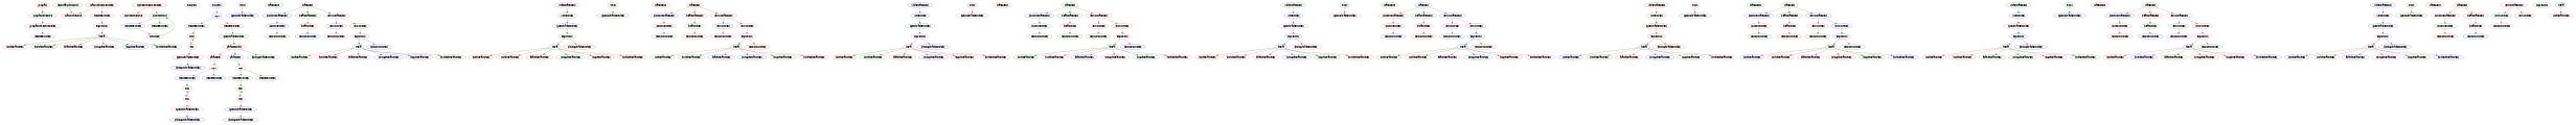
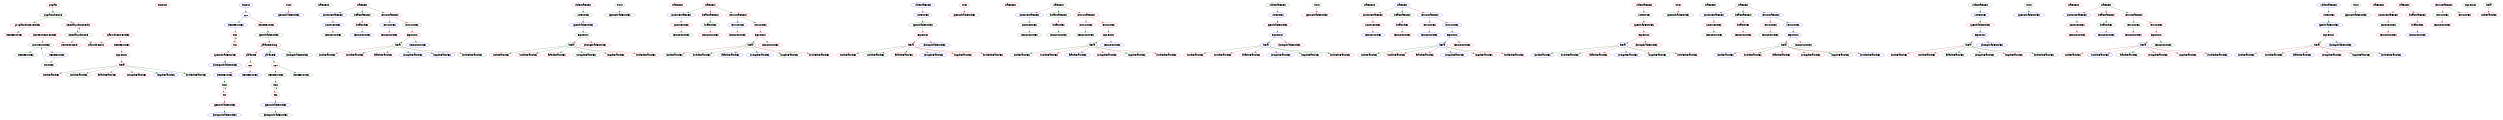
  digraph {
    node [color=darkgreen]
    edge [color=brown]
    n1 [color=red label=program]
    n2 [label=program_directive]
    n3 [color=deeppink label=program_directive_token]
+   n4 [color=deeppink label=secondary_directive_list]
    n5 [color=deeppink label=identifier_token]
    n6 [label=secondary_directive]
    n7 [color=red label=include_directive]
    n8 [color=red label=macro_directive]
    n9 [color=red label=include_directive_token]
-   n10 [label=module_block]
+   n10 [label=module_subselect]
    n11 [color=blue label=identifier_token]
    n12 [label=identifier_token]
    n13 [label=dot_token]
    n14 [color=red label=macro_directive_token]
    n15 [color=deeppink label=identifier_token]
    n16 [color=deeppink label=expression]
    n17 [color=deeppink label=literal]
    n18 [color=deeppink label=int_literal_token]
    n19 [label=bool_literal_token]
    n20 [color=deeppink label=float_literal_token]
    n21 [color=deeppink label=string_literal_token]
    n22 [color=blue label=long_literal_token]
    n23 [label=double_literal_token]
    n24 [color=red label=functions]
    n25 [color=blue label=function]
    n26 [color=blue label=type]
    n27 [color=blue label=identifier_token]
    n28 [color=red label=identifier_token]
    n29 [color=red label=dims]
    n30 [label=open_bracket_token]
    n31 [color=red label=dim]
    n32 [color=deeppink label=open_s_bracket_token]
    n33 [color=blue label=closing_s_bracket_token]
-   n34 [color=red label=parameter_list]
+   n34 [color=red label=parameter_long]
    n35 [color=deeppink label=parameter]
    n36 [color=blue label=parameter]
    n37 [label=closing_bracket_token]
    n38 [color=red label=type]
    n39 [color=red label=type]
    n40 [color=blue label=identifier_token]
    n41 [color=blue label=identifier_token]
    n42 [label=dims]
    n43 [color=deeppink label=dim]
    n44 [color=deeppink label=open_s_bracket_token]
    n45 [color=blue label=closing_s_bracket_token]
    n46 [label=identifier_token]
    n47 [label=identifier_token]
    n48 [label=dims]
    n49 [color=red label=dim]
    n50 [color=blue label=open_s_bracket_token]
    n51 [label=closing_s_bracket_token]
    n52 [color=deeppink label=block]
    n53 [color=blue label=open_c_bracket_token]
    n54 [label=statements]
    n55 [color=deeppink label=statement]
    n56 [color=blue label=continue_statement]
    n57 [label=break_statement]
    n58 [color=deeppink label=return_statement]
    n59 [color=blue label=continue_token]
    n60 [color=red label=break_token]
    n61 [color=blue label=return_token]
    n62 [label=return_token]
    n63 [label=semicolon_token]
    n64 [color=blue label=semicolon_token]
    n65 [color=deeppink label=semicolon_token]
    n66 [color=red label=expression]
    n67 [label=literal]
    n68 [color=blue label=semicolon_token]
    n69 [label=int_literal_token]
    n70 [color=deeppink label=bool_literal_token]
    n71 [color=deeppink label=float_literal_token]
    n72 [color=blue label=string_literal_token]
    n73 [color=blue label=long_literal_token]
    n74 [label=double_literal_token]
    n75 [color=deeppink label=while_statement]
    n76 [label=while_token]
    n77 [color=blue label=open_bracket_token]
    n78 [label=expression]
    n79 [label=literal]
    n80 [color=red label=closing_bracket_token]
    n81 [color=red label=int_literal_token]
    n82 [color=red label=bool_literal_token]
    n83 [color=red label=float_literal_token]
    n84 [label=string_literal_token]
    n85 [color=red label=long_literal_token]
    n86 [color=red label=double_literal_token]
    n87 [label=block]
    n88 [label=open_c_bracket_token]
    n89 [color=red label=statements]
    n90 [color=red label=statement]
    n91 [color=blue label=continue_statement]
    n92 [color=deeppink label=break_statement]
    n93 [color=red label=return_statement]
    n94 [color=red label=continue_token]
    n95 [label=break_token]
    n96 [color=blue label=return_token]
    n97 [color=deeppink label=return_token]
    n98 [label=semicolon_token]
    n99 [color=red label=semicolon_token]
    n100 [color=deeppink label=semicolon_token]
    n101 [color=deeppink label=expression]
    n102 [label=literal]
    n103 [color=red label=semicolon_token]
    n104 [label=int_literal_token]
    n105 [label=bool_literal_token]
    n106 [color=blue label=float_literal_token]
    n107 [color=blue label=string_literal_token]
    n108 [label=long_literal_token]
    n109 [color=deeppink label=double_literal_token]
    n110 [color=blue label=while_statement]
    n111 [color=blue label=while_token]
    n112 [label=open_bracket_token]
    n113 [color=deeppink label=expression]
    n114 [color=deeppink label=literal]
    n115 [color=blue label=closing_bracket_token]
    n116 [color=red label=int_literal_token]
    n117 [label=bool_literal_token]
    n118 [color=red label=float_literal_token]
    n119 [color=blue label=string_literal_token]
    n120 [color=red label=long_literal_token]
    n121 [color=deeppink label=double_literal_token]
    n122 [color=red label=block]
    n123 [color=deeppink label=open_c_bracket_token]
    n124 [color=red label=statements]
    n125 [label=statement]
    n126 [color=blue label=continue_statement]
    n127 [label=break_statement]
    n128 [color=red label=return_statement]
    n129 [label=continue_token]
    n130 [color=deeppink label=break_token]
    n131 [color=deeppink label=return_token]
    n132 [color=red label=return_token]
    n133 [label=semicolon_token]
    n134 [label=semicolon_token]
    n135 [label=semicolon_token]
    n136 [color=deeppink label=expression]
    n137 [label=literal]
    n138 [color=blue label=semicolon_token]
    n139 [label=int_literal_token]
    n140 [color=deeppink label=bool_literal_token]
    n141 [color=blue label=float_literal_token]
    n142 [color=deeppink label=string_literal_token]
    n143 [label=long_literal_token]
    n144 [color=deeppink label=double_literal_token]
    n145 [label=while_statement]
    n146 [color=blue label=while_token]
    n147 [color=deeppink label=open_bracket_token]
    n148 [color=blue label=expression]
    n149 [color=blue label=literal]
    n150 [color=deeppink label=closing_bracket_token]
    n151 [color=red label=int_literal_token]
    n152 [color=deeppink label=bool_literal_token]
    n153 [color=deeppink label=float_literal_token]
    n154 [color=blue label=string_literal_token]
    n155 [label=long_literal_token]
    n156 [color=red label=double_literal_token]
    n157 [label=block]
    n158 [color=deeppink label=open_c_bracket_token]
    n159 [label=statements]
    n160 [color=blue label=statement]
    n161 [color=red label=continue_statement]
    n162 [label=break_statement]
    n163 [color=blue label=return_statement]
    n164 [color=red label=continue_token]
    n165 [color=deeppink label=break_token]
    n166 [color=deeppink label=return_token]
    n167 [color=blue label=return_token]
    n168 [color=blue label=semicolon_token]
    n169 [color=red label=semicolon_token]
    n170 [color=blue label=semicolon_token]
    n171 [color=blue label=expression]
    n172 [color=blue label=literal]
    n173 [color=red label=semicolon_token]
    n174 [label=int_literal_token]
    n175 [color=red label=bool_literal_token]
    n176 [color=deeppink label=float_literal_token]
    n177 [color=blue label=string_literal_token]
    n178 [color=red label=long_literal_token]
    n179 [color=deeppink label=double_literal_token]
    n180 [color=red label=while_statement]
    n181 [label=while_token]
    n182 [color=red label=open_bracket_token]
    n183 [color=red label=expression]
    n184 [color=blue label=literal]
    n185 [color=red label=closing_bracket_token]
    n186 [color=blue label=int_literal_token]
    n187 [label=bool_literal_token]
    n188 [color=red label=float_literal_token]
    n189 [color=blue label=string_literal_token]
    n190 [label=long_literal_token]
    n191 [color=deeppink label=double_literal_token]
    n192 [color=deeppink label=block]
    n193 [label=open_c_bracket_token]
    n194 [label=statements]
    n195 [label=statement]
    n196 [color=blue label=continue_statement]
    n197 [label=break_statement]
    n198 [color=blue label=return_statement]
    n199 [color=red label=continue_token]
    n200 [color=deeppink label=break_token]
    n201 [color=red label=return_token]
    n202 [color=blue label=return_token]
    n203 [label=semicolon_token]
    n204 [color=red label=semicolon_token]
    n205 [label=semicolon_token]
    n206 [color=blue label=expression]
    n207 [label=literal]
    n208 [label=semicolon_token]
    n209 [color=blue label=int_literal_token]
    n210 [color=red label=bool_literal_token]
    n211 [color=deeppink label=float_literal_token]
    n212 [color=red label=string_literal_token]
    n213 [label=long_literal_token]
    n214 [color=blue label=double_literal_token]
    n215 [label=while_statement]
    n216 [color=blue label=while_token]
    n217 [color=red label=open_bracket_token]
    n218 [color=blue label=expression]
    n219 [label=literal]
    n220 [color=blue label=closing_bracket_token]
    n221 [color=deeppink label=int_literal_token]
    n222 [color=red label=bool_literal_token]
    n223 [label=float_literal_token]
    n224 [label=string_literal_token]
    n225 [color=deeppink label=long_literal_token]
    n226 [label=double_literal_token]
    n227 [label=block]
    n228 [color=blue label=open_c_bracket_token]
    n229 [color=red label=statements]
    n230 [label=statement]
    n231 [color=blue label=continue_statement]
    n232 [color=red label=break_statement]
    n233 [color=deeppink label=return_statement]
    n234 [color=red label=continue_token]
    n235 [label=break_token]
    n236 [label=return_token]
    n237 [color=red label=return_token]
    n238 [color=red label=semicolon_token]
    n239 [color=blue label=semicolon_token]
    n240 [color=deeppink label=semicolon_token]
    n241 [color=deeppink label=expression]
    n242 [color=blue label=literal]
    n243 [label=semicolon_token]
    n244 [color=red label=int_literal_token]
    n245 [color=blue label=bool_literal_token]
    n246 [label=float_literal_token]
    n247 [color=red label=string_literal_token]
    n248 [color=deeppink label=long_literal_token]
    n249 [color=blue label=double_literal_token]
    n250 [color=blue label=while_statement]
    n251 [color=deeppink label=while_token]
    n252 [color=blue label=open_bracket_token]
    n253 [color=deeppink label=expression]
    n254 [color=red label=literal]
    n255 [color=blue label=closing_bracket_token]
    n256 [color=blue label=int_literal_token]
    n257 [label=bool_literal_token]
    n258 [color=blue label=float_literal_token]
    n259 [color=deeppink label=string_literal_token]
    n260 [label=long_literal_token]
    n261 [color=blue label=double_literal_token]
    n262 [label=block]
    n263 [label=open_c_bracket_token]
    n264 [color=red label=statements]
    n265 [color=red label=statement]
    n266 [color=deeppink label=continue_statement]
    n267 [color=red label=break_statement]
    n268 [label=continue_token]
    n269 [color=deeppink label=break_token]
    n270 [color=red label=semicolon_token]
    n271 [color=blue label=semicolon_token]
    n272 [color=deeppink label=return_statement]
    n273 [label=return_token]
    n274 [color=red label=return_token]
    n275 [color=deeppink label=semicolon_token]
    n276 [label=expression]
    n277 [label=literal]
    n278 [color=deeppink label=int_literal_token]
    n1 -> n2 [color=darkgreen]
    n2 -> n3 [color=darkgreen]
+   n2 -> n4 [color=darkgreen]
    n3 -> n5 [color=darkgreen]
+   n4 -> n6 [color=darkgreen]
+   n6 -> n4 [color=darkgreen]
+   n6 -> n7 [color=darkgreen]
    n6 -> n8 [color=darkgreen]
    n9 -> n7
    n9 -> n10
    n10 -> n11
    n10 -> n12 [color=darkgreen]
    n11 -> n13
    n13 -> n10 [color=darkgreen]
    n14 -> n8
    n14 -> n15
    n15 -> n16
    n16 -> n17 [color=darkgreen]
    n17 -> n18 [color=darkgreen]
    n17 -> n19
    n17 -> n20 [color=darkgreen]
    n17 -> n21 [color=darkgreen]
    n17 -> n22 [color=darkgreen]
    n17 -> n23 [color=darkgreen]
    n25 -> n26
    n26 -> n27 [color=darkgreen]
    n26 -> n28
    n27 -> n29
    n28 -> n30 [color=darkgreen]
    n29 -> n31
    n30 -> n34 [color=darkgreen]
    n31 -> n29 [color=darkgreen]
    n31 -> n32 [color=darkgreen]
    n32 -> n33 [color=darkgreen]
    n34 -> n35
    n34 -> n36 [color=darkgreen]
    n34 -> n37 [color=darkgreen]
    n35 -> n38 [color=darkgreen]
    n36 -> n39 [color=darkgreen]
    n38 -> n40
    n38 -> n41
    n39 -> n46 [color=darkgreen]
    n39 -> n47 [color=darkgreen]
    n40 -> n42 [color=darkgreen]
    n42 -> n43
    n43 -> n42
    n43 -> n44
    n44 -> n45 [color=darkgreen]
    n46 -> n48 [color=darkgreen]
    n48 -> n49
    n49 -> n48 [color=darkgreen]
    n49 -> n50
    n50 -> n51
    n52 -> n53
    n55 -> n56 [color=darkgreen]
    n55 -> n57 [color=darkgreen]
    n55 -> n58 [color=darkgreen]
    n56 -> n59
    n57 -> n60
    n58 -> n61
    n58 -> n62
    n59 -> n63
    n60 -> n64 [color=darkgreen]
    n61 -> n65
    n62 -> n66
    n66 -> n67 [color=darkgreen]
    n66 -> n68 [color=darkgreen]
    n67 -> n69
    n67 -> n70 [color=darkgreen]
    n67 -> n71 [color=darkgreen]
    n67 -> n72 [color=darkgreen]
    n67 -> n73 [color=darkgreen]
    n67 -> n74
    n75 -> n76 [color=darkgreen]
    n76 -> n77
    n77 -> n78
    n78 -> n79
    n78 -> n80
    n79 -> n81 [color=darkgreen]
    n79 -> n82 [color=darkgreen]
    n79 -> n83 [color=darkgreen]
    n79 -> n84 [color=darkgreen]
    n79 -> n85 [color=darkgreen]
    n79 -> n86
    n87 -> n88
    n90 -> n91 [color=darkgreen]
    n90 -> n92
    n90 -> n93 [color=darkgreen]
    n91 -> n94 [color=darkgreen]
    n92 -> n95 [color=darkgreen]
    n93 -> n96 [color=darkgreen]
    n93 -> n97 [color=darkgreen]
    n94 -> n98
    n95 -> n99
    n96 -> n100
    n97 -> n101
    n101 -> n102 [color=darkgreen]
    n101 -> n103 [color=darkgreen]
    n102 -> n104
    n102 -> n105 [color=darkgreen]
    n102 -> n106
    n102 -> n107 [color=darkgreen]
    n102 -> n108
    n102 -> n109
    n110 -> n111
    n111 -> n112 [color=darkgreen]
    n112 -> n113
    n113 -> n114
    n113 -> n115
    n114 -> n116 [color=darkgreen]
    n114 -> n117
    n114 -> n118 [color=darkgreen]
    n114 -> n119
    n114 -> n120
    n114 -> n121
    n122 -> n123
    n125 -> n126
    n125 -> n127 [color=darkgreen]
    n125 -> n128
    n126 -> n129
    n127 -> n130
    n128 -> n131
    n128 -> n132
    n129 -> n133
    n130 -> n134 [color=darkgreen]
    n131 -> n135
    n132 -> n136 [color=darkgreen]
    n136 -> n137 [color=darkgreen]
    n136 -> n138
    n137 -> n139 [color=darkgreen]
    n137 -> n140
    n137 -> n141
    n137 -> n142
    n137 -> n143 [color=darkgreen]
    n137 -> n144
    n145 -> n146
    n146 -> n147 [color=darkgreen]
    n147 -> n148
    n148 -> n149 [color=darkgreen]
    n148 -> n150
    n149 -> n151 [color=darkgreen]
    n149 -> n152
    n149 -> n153 [color=darkgreen]
    n149 -> n154
    n149 -> n155 [color=darkgreen]
    n149 -> n156 [color=darkgreen]
    n157 -> n158
    n160 -> n161 [color=darkgreen]
    n160 -> n162 [color=darkgreen]
    n160 -> n163
    n161 -> n164
    n162 -> n165
    n163 -> n166
    n163 -> n167
    n164 -> n168
    n165 -> n169 [color=darkgreen]
    n166 -> n170
    n167 -> n171 [color=darkgreen]
    n171 -> n172 [color=darkgreen]
    n171 -> n173 [color=darkgreen]
    n172 -> n174 [color=darkgreen]
    n172 -> n175 [color=darkgreen]
    n172 -> n176
    n172 -> n177 [color=darkgreen]
    n172 -> n178 [color=darkgreen]
    n172 -> n179
    n180 -> n181
    n181 -> n182 [color=darkgreen]
    n182 -> n183
    n183 -> n184
    n183 -> n185
    n184 -> n186 [color=darkgreen]
    n184 -> n187
    n184 -> n188
    n184 -> n189
    n184 -> n190
    n184 -> n191 [color=darkgreen]
    n192 -> n193
    n195 -> n196
    n195 -> n197 [color=darkgreen]
    n195 -> n198
    n196 -> n199
    n197 -> n200
    n198 -> n201
    n198 -> n202 [color=darkgreen]
    n199 -> n203 [color=darkgreen]
    n200 -> n204
    n201 -> n205
    n202 -> n206 [color=darkgreen]
    n206 -> n207
    n206 -> n208
    n207 -> n209
    n207 -> n210 [color=darkgreen]
    n207 -> n211
    n207 -> n212
    n207 -> n213 [color=darkgreen]
    n207 -> n214
    n215 -> n216 [color=darkgreen]
    n216 -> n217 [color=darkgreen]
    n217 -> n218 [color=darkgreen]
    n218 -> n219
    n218 -> n220
    n219 -> n221
    n219 -> n222
    n219 -> n223 [color=darkgreen]
    n219 -> n224 [color=darkgreen]
    n219 -> n225
    n219 -> n226 [color=darkgreen]
    n227 -> n228 [color=darkgreen]
    n230 -> n231
    n230 -> n232
    n230 -> n233 [color=darkgreen]
    n231 -> n234 [color=darkgreen]
    n232 -> n235 [color=darkgreen]
    n233 -> n236
    n233 -> n237
    n234 -> n238
    n235 -> n239
    n236 -> n240 [color=darkgreen]
    n237 -> n241
    n241 -> n242
    n241 -> n243 [color=darkgreen]
    n242 -> n244
    n242 -> n245
    n242 -> n246 [color=darkgreen]
    n242 -> n247
    n242 -> n248
    n242 -> n249
    n250 -> n251 [color=darkgreen]
    n251 -> n252 [color=darkgreen]
    n252 -> n253 [color=darkgreen]
    n253 -> n254 [color=darkgreen]
    n253 -> n255 [color=darkgreen]
    n254 -> n256
    n254 -> n257
    n254 -> n258
    n254 -> n259
    n254 -> n260
    n254 -> n261
    n262 -> n263
    n265 -> n266
    n265 -> n267
    n266 -> n268
    n267 -> n269
    n268 -> n270
    n269 -> n271 [color=darkgreen]
    n272 -> n273
    n272 -> n274 [color=darkgreen]
    n273 -> n275
    n277 -> n278
  }
